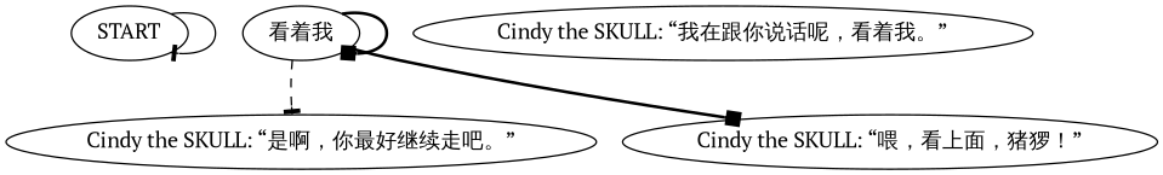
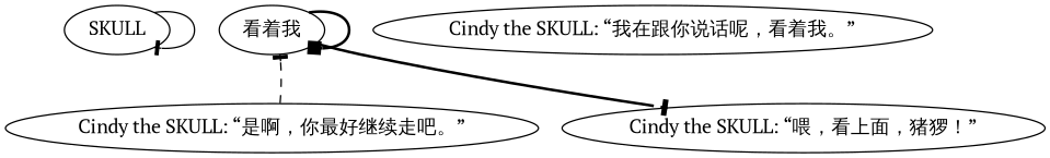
  digraph {
    fontname="PT Serif"
    node [fontname="PT Serif"]
    edge [arrowhead=tee fontname="PT Serif" style=bold]
-   n1 [label=START]
+   n1 [label=SKULL]
    n2 [label="看着我"]
    n3 [label="Cindy the SKULL: “是啊，你最好继续走吧。”"]
    n4 [label="Cindy the SKULL: “喂，看上面，猪猡！”"]
    n5 [label="Cindy the SKULL: “我在跟你说话呢，看着我。”"]
    n1 -> n1 [style=solid]
    n2 -> n2 [arrowhead=box]
-   n2 -> n3 [style=dashed]
-   n2 -> n4 [arrowhead=box]
+   n3 -> n2 [style=dashed]
+   n2 -> n4
  }
